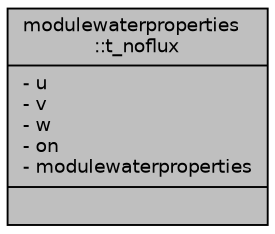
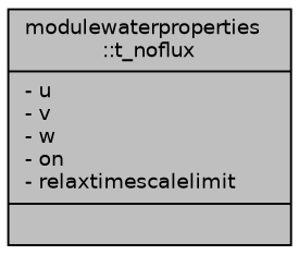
  digraph {
-   n1 [color=black fillcolor=grey75 fontcolor=black fontname=Helvetica fontsize=10 height=0.2 label="{modulewaterproperties\l::t_noflux\n|- u\l- v\l- w\l- on\l- modulewaterproperties\l|}" shape=record style=filled width=0.4]
+   n1 [color=black fillcolor=grey75 fontcolor=black fontname=Helvetica fontsize=10 height=0.2 label="{modulewaterproperties\l::t_noflux\n|- u\l- v\l- w\l- on\l- relaxtimescalelimit\l|}" shape=record style=filled width=0.4]
  }
